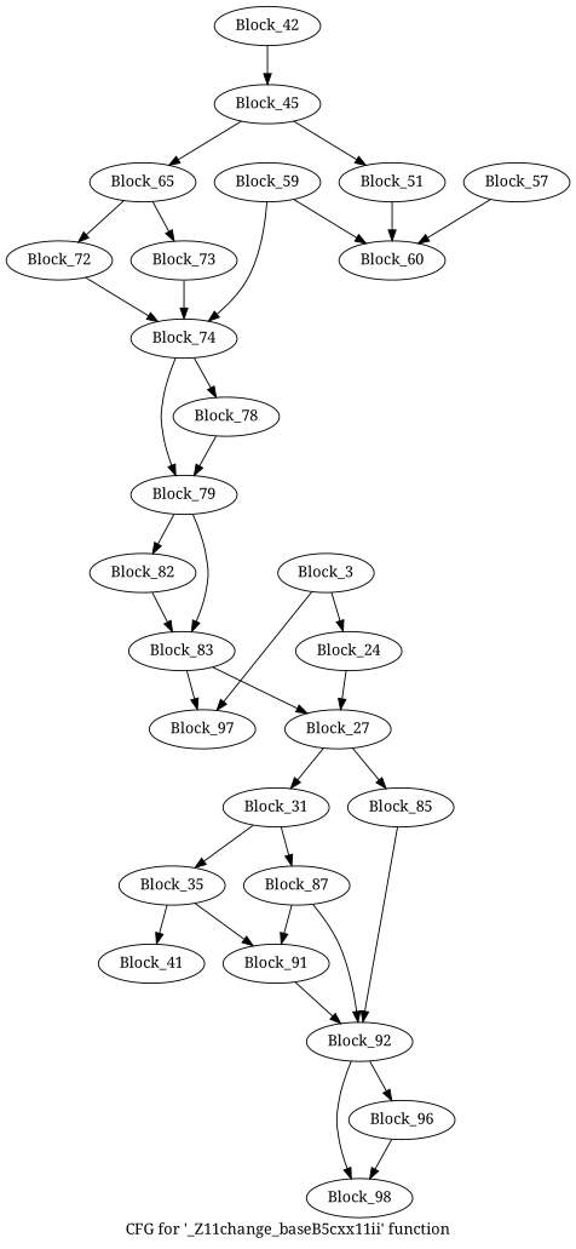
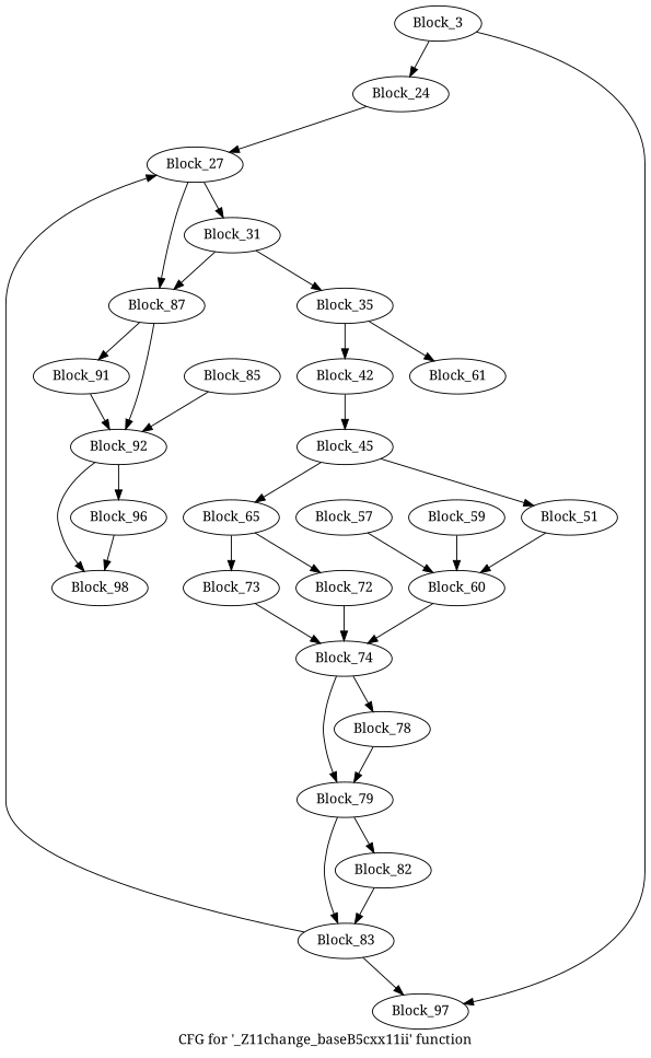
  digraph {
    fontname="Noto Serif"
    label="CFG for '_Z11change_baseB5cxx11ii' function"
    node [fontname="Noto Serif"]
    edge [fontname="Noto Serif"]
    n1 [label=Block_3]
    n2 [label=Block_24]
    n3 [label=Block_97]
    n4 [label=Block_27]
    n5 [label=Block_31]
    n6 [label=Block_85]
    n7 [label=Block_35]
    n8 [label=Block_87]
    n9 [label=Block_92]
-   n10 [label=Block_41]
+   n10 [label=Block_61]
    n11 [label=Block_42]
    n12 [label=Block_91]
    n13 [label=Block_98]
    n14 [label=Block_96]
    n15 [label=Block_45]
    n16 [label=Block_51]
    n17 [label=Block_65]
    n18 [label=Block_60]
    n19 [label=Block_73]
    n20 [label=Block_72]
    n21 [label=Block_74]
    n22 [label=Block_79]
    n23 [label=Block_78]
    n24 [label=Block_57]
    n25 [label=Block_59]
    n26 [label=Block_83]
    n27 [label=Block_82]
    n1 -> n2 [tailport=s0]
    n1 -> n3 [tailport=s1]
    n2 -> n4
    n4 -> n5
-   n4 -> n6
+   n4 -> n8
    n5 -> n7
    n5 -> n8
    n6 -> n9
    n7 -> n10 [tailport=s0]
-   n7 -> n12 [tailport=s1]
+   n7 -> n11 [tailport=s1]
    n8 -> n9 [tailport=s0]
    n8 -> n12 [tailport=s1]
    n9 -> n13 [tailport=s0]
    n9 -> n14 [tailport=s1]
    n11 -> n15
    n12 -> n9
    n14 -> n13
    n15 -> n16 [tailport=s0]
    n15 -> n17 [tailport=s1]
    n16 -> n18 [tailport=s0]
    n17 -> n19 [tailport=s0]
    n17 -> n20 [tailport=s1]
-   n25 -> n21
+   n18 -> n21
    n19 -> n21
    n20 -> n21
    n21 -> n22 [tailport=s0]
    n21 -> n23 [tailport=s1]
    n22 -> n26 [tailport=s0]
    n22 -> n27 [tailport=s1]
    n23 -> n22
    n24 -> n18
    n25 -> n18
    n26 -> n3 [tailport=s1]
    n26 -> n4 [tailport=s0]
    n27 -> n26
  }
